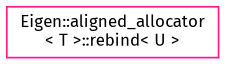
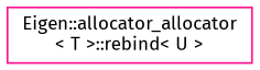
  digraph {
    rankdir=LR
    fontname="Fira Sans"
-   n1 [color=deeppink fillcolor=white fontname="Fira Sans" fontsize=10 height=0.2 label="Eigen::aligned_allocator\l\< T \>::rebind\< U \>" shape=box style=filled width=0.4]
+   n1 [color=deeppink fillcolor=white fontname="Fira Sans" fontsize=10 height=0.2 label="Eigen::allocator_allocator\l\< T \>::rebind\< U \>" shape=box style=filled width=0.4]
  }
